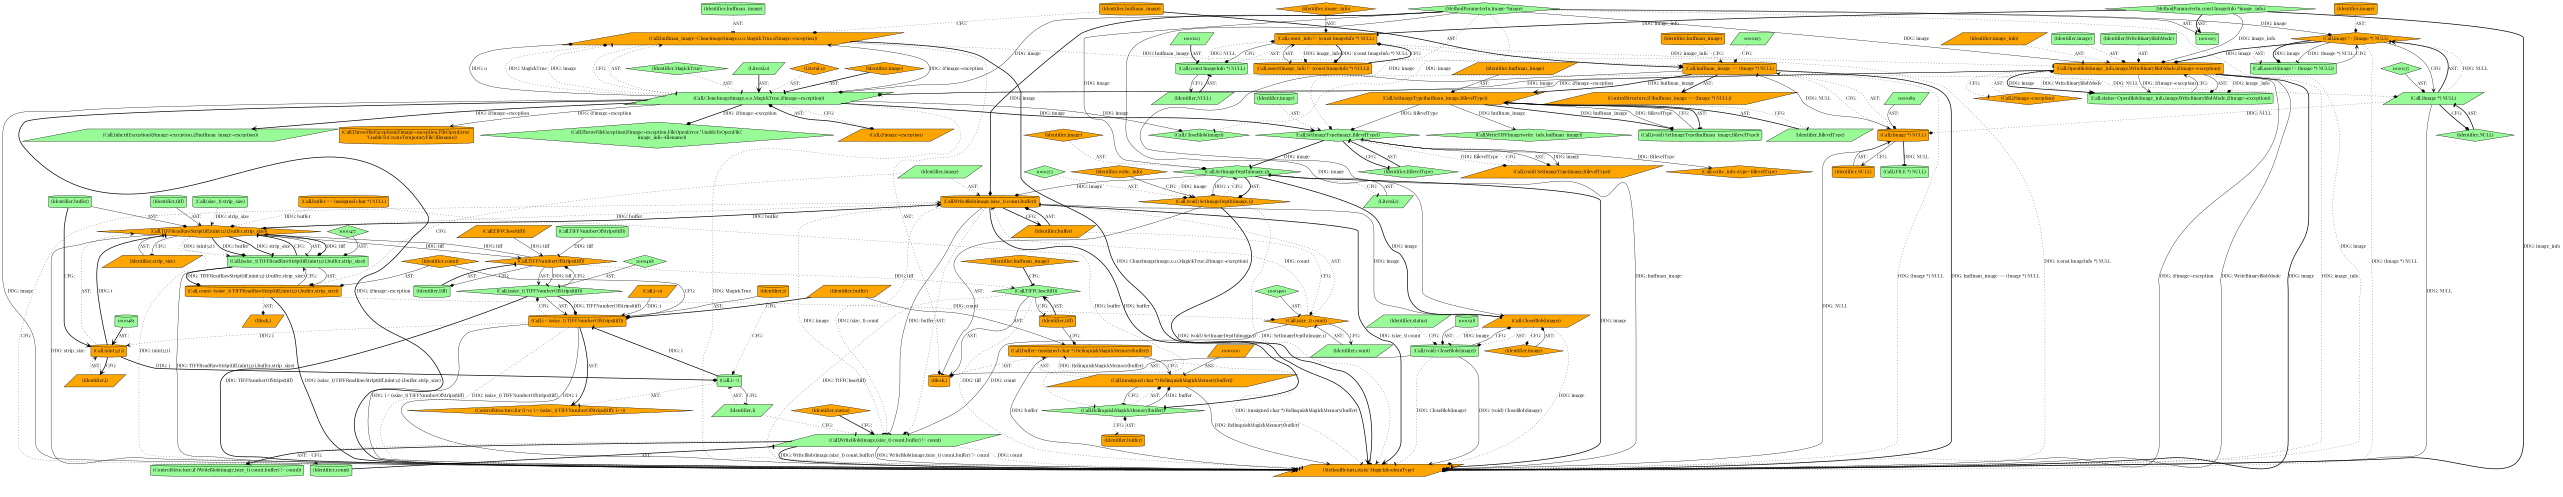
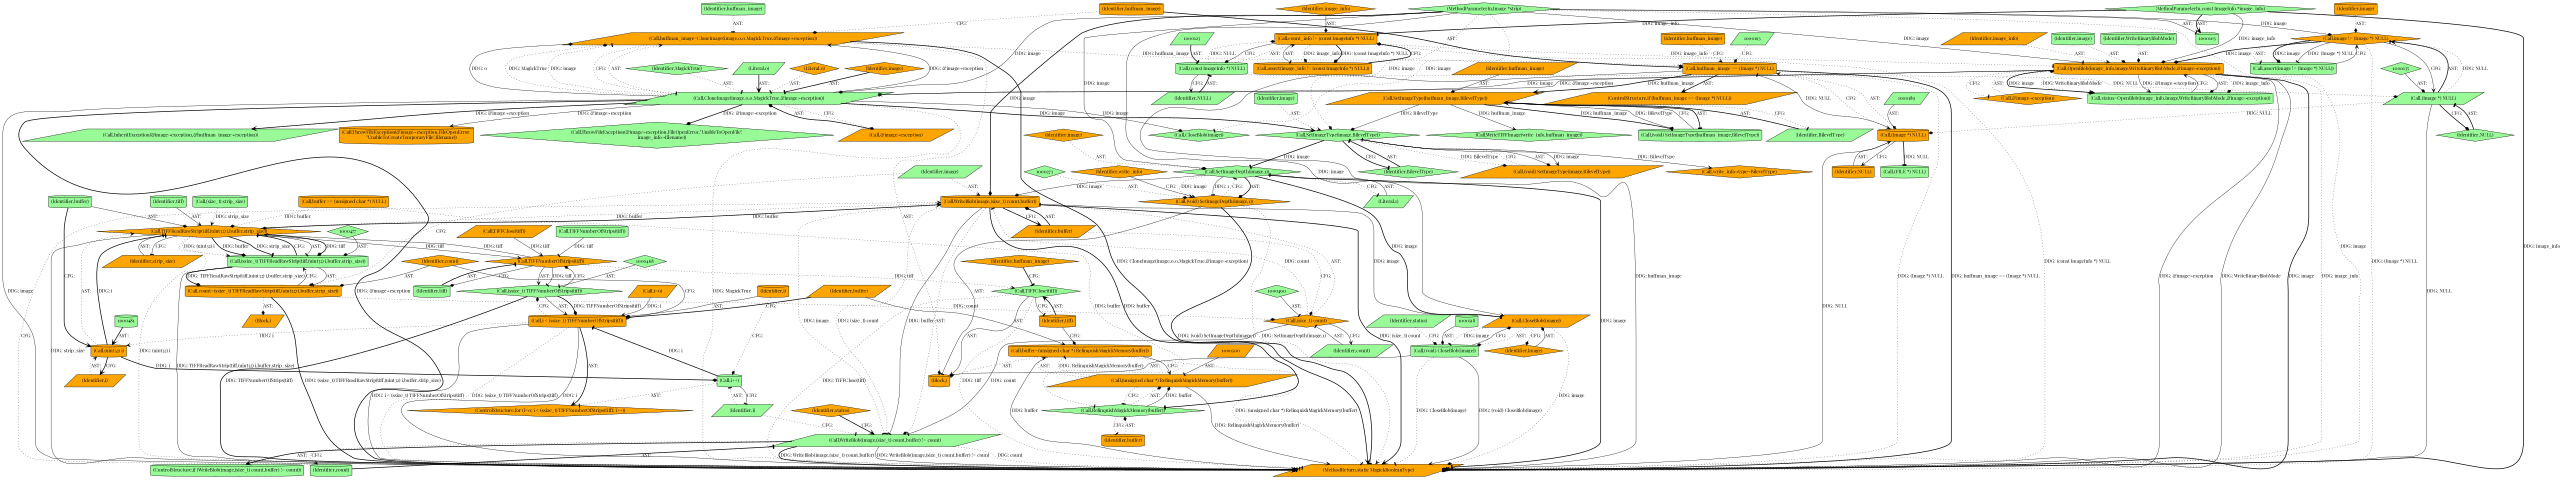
  digraph {
    fontname="Playfair Display"
    node [fillcolor=palegreen fontname="Playfair Display" shape=cylinder style=filled]
    edge [arrowhead=diamond fontname="Playfair Display" style=solid]
    n1 [label="(Call,SetImageDepth(image,1))" shape=diamond]
    n2 [fillcolor=orange label="(Call,(void) SetImageDepth(image,1))" shape=diamond]
    n3 [fillcolor=orange label="(Call,WriteBlob(image,(size_t) count,buffer))"]
    n4 [fillcolor=orange label="(Call,CloseBlob(image))" shape=parallelogram]
    n5 [label="(Literal,1)" shape=parallelogram]
    n6 [fillcolor=orange label="(MethodReturn,static MagickBooleanType)" shape=parallelogram]
    n7 [fillcolor=orange label="(Block,)"]
    n8 [fillcolor=orange label="(Call,TIFFReadRawStrip(tiff,(uint32) i,buffer,strip_size))" shape=diamond]
    n9 [label="(Call,WriteBlob(image,(size_t) count,buffer) != count)" shape=parallelogram]
    n10 [label="(Call,RelinquishMagickMemory(buffer))" shape=diamond]
    n11 [fillcolor=orange label="(Identifier,buffer)" shape=parallelogram]
    n12 [label="(Call,(void) CloseBlob(image))"]
    n13 [fillcolor=orange label="(Identifier,image)" shape=diamond]
    n14 [label="(Call,SetImageType(image,BilevelType))" shape=diamond]
    n15 [label="(Identifier,BilevelType)" shape=diamond]
    n16 [fillcolor=orange label="(Call,(void) SetImageType(image,BilevelType))" shape=parallelogram]
    n17 [fillcolor=orange label="(Call,write_info->type=BilevelType)" shape=diamond]
    n18 [label="(Call,CloneImage(image,0,0,MagickTrue,&image->exception))" shape=parallelogram]
    n19 [fillcolor=orange label="(Call,huffman_image=CloneImage(image,0,0,MagickTrue,&image->exception))" shape=parallelogram]
    n20 [label="(Call,InheritException(&image->exception,&huffman_image->exception))" shape=parallelogram]
    n21 [fillcolor=orange label="(Call,ThrowFileException(&image->exception,FileOpenError,\n        \"UnableToCreateTemporaryFile\",filename))"]
    n22 [label="(Call,CloseBlob(image))" shape=diamond]
    n23 [label="(Call,ThrowFileException(&image->exception,FileOpenError,\"UnableToOpenFile\",\n        image_info->filename))" shape=diamond]
    n24 [fillcolor=orange label="(Call,&image->exception)" shape=parallelogram]
    n25 [fillcolor=orange label="(Call,huffman_image == (Image *) NULL)"]
    n26 [fillcolor=orange label="(Call,OpenBlob(image_info,image,WriteBinaryBlobMode,&image->exception))"]
    n27 [label="(Call,status=OpenBlob(image_info,image,WriteBinaryBlobMode,&image->exception))"]
    n28 [fillcolor=orange label="(Call,&image->exception)" shape=diamond]
    n29 [fillcolor=orange label="(Call,count_info != (const ImageInfo *) NULL)"]
    n30 [label="(Call,(const ImageInfo *) NULL)"]
    n31 [fillcolor=orange label="(Call,assert(image_info != (const ImageInfo *) NULL))"]
    n32 [label="(Call,(Image *) NULL)" shape=parallelogram]
    n33 [label="(Identifier,NULL)" shape=parallelogram]
    n34 [label="(MethodParameterIn,const ImageInfo *image_info)" shape=diamond]
    1000103
    n36 [fillcolor=orange label="(Call,image != (Image *) NULL)" shape=diamond]
    n37 [fillcolor=orange label="(Call,(Image *) NULL)"]
    n38 [label="(Identifier,NULL)" shape=diamond]
    n39 [label="(Call,assert(image != (Image *) NULL))"]
-   n40 [label="(MethodParameterIn,Image *image)" shape=diamond]
+   n40 [label="(MethodParameterIn,Image *strip)" shape=diamond]
    n41 [label="(Call,(FILE *) NULL)"]
    n42 [fillcolor=orange label="(Identifier,NULL)"]
    n43 [fillcolor=orange label="(Call,SetImageType(huffman_image,BilevelType))" shape=parallelogram]
    n44 [label="(Call,WriteTIFFImage(write_info,huffman_image))" shape=diamond]
    n45 [label="(Call,(void) SetImageType(huffman_image,BilevelType))"]
    n46 [label="(Identifier,BilevelType)" shape=parallelogram]
    n47 [fillcolor=orange label="(ControlStructure,if (huffman_image == (Image *) NULL))" shape=parallelogram]
    n48 [fillcolor=orange label="(Call,TIFFNumberOfStrips(tiff))" shape=diamond]
    n49 [label="(Call,(ssize_t) TIFFReadRawStrip(tiff,(uint32) i,buffer,strip_size))"]
    n50 [fillcolor=orange label="(Identifier,strip_size)" shape=parallelogram]
    n51 [label="(ControlStructure,if (WriteBlob(image,(size_t) count,buffer) != count))"]
    n52 [label="(Identifier,count)"]
    n53 [fillcolor=orange label="(Call,(unsigned char *) RelinquishMagickMemory(buffer))" shape=parallelogram]
    n54 [fillcolor=orange label="(Identifier,buffer)"]
    n55 [fillcolor=orange label="(Call,(size_t) count)" shape=diamond]
    n56 [label="(Call,(ssize_t) TIFFNumberOfStrips(tiff))" shape=diamond]
    n57 [label="(Call,TIFFClose(tiff))" shape=diamond]
    n58 [label="(Identifier,tiff)"]
    n59 [fillcolor=orange label="(Call,count=(ssize_t) TIFFReadRawStrip(tiff,(uint32) i,buffer,strip_size))"]
    n60 [fillcolor=orange label="(Call,i < (ssize_t) TIFFNumberOfStrips(tiff))"]
    n61 [fillcolor=orange label="(Identifier,tiff)"]
    n62 [fillcolor=orange label="(Call,(uint32) i)"]
    n63 [fillcolor=orange label="(ControlStructure,for (i=0; i < (ssize_t) TIFFNumberOfStrips(tiff); i++))" shape=diamond]
    n64 [label="(Call,i++)"]
    n65 [fillcolor=orange label="(Identifier,i)" shape=parallelogram]
    n66 [label="(Identifier,i)" shape=parallelogram]
    n67 [fillcolor=orange label="(Call,buffer=(unsigned char *) RelinquishMagickMemory(buffer))"]
    n68 [fillcolor=orange label="(Block,)" shape=parallelogram]
    n69 [label="(Identifier,count)" shape=parallelogram]
    n70 [label="(Identifier,MagickTrue)" shape=diamond]
    n71 [fillcolor=orange label="(Identifier,count)" shape=diamond]
    n72 [fillcolor=orange label="(Identifier,huffman_image)" shape=diamond]
    n73 [fillcolor=orange label="(Identifier,status)" shape=diamond]
    n74 [fillcolor=orange label="(Identifier,huffman_image)"]
    n75 [label="(Identifier,huffman_image)"]
    n76 [fillcolor=orange label="(Identifier,image_info)" shape=parallelogram]
    n77 [label="(Identifier,image)"]
    n78 [label="(Identifier,tiff)"]
    n79 [fillcolor=orange label="(Identifier,i)"]
    n80 [label="(Literal,0)" shape=parallelogram]
    n81 [fillcolor=orange label="(Call,buffer == (unsigned char *) NULL)"]
    n82 [fillcolor=orange label="(Identifier,buffer)" shape=parallelogram]
    n83 [fillcolor=orange label="(Identifier,image)" shape=diamond]
    n84 [fillcolor=orange label="(Identifier,huffman_image)" shape=parallelogram]
    n85 [fillcolor=orange label="(Literal,0)" shape=diamond]
    n86 [label="(Call,(size_t) strip_size)"]
    n87 [label="(Identifier,buffer)"]
    n88 [fillcolor=orange label="(Identifier,huffman_image)"]
    n89 [label="(Identifier,image)" shape=parallelogram]
    n90 [fillcolor=orange label="(Identifier,write_info)" shape=diamond]
    n91 [label="(Identifier,image)"]
    n92 [fillcolor=orange label="(Identifier,image)"]
    n93 [label="(Call,TIFFNumberOfStrips(tiff))"]
    n94 [fillcolor=orange label="(Identifier,image)" shape=diamond]
    n95 [fillcolor=orange label="(Call,i=0)" shape=parallelogram]
    n96 [label="(Identifier,WriteBinaryBlobMode)"]
    n97 [label="(Identifier,status)" shape=parallelogram]
    n98 [fillcolor=orange label="(Call,TIFFClose(tiff))" shape=parallelogram]
    n99 [fillcolor=orange label="(Identifier,image_info)" shape=diamond]
    1000123 [shape=parallelogram]
    1000135 [shape=diamond]
    1000193 [shape=parallelogram]
    1000189 [shape=parallelogram]
    1000273 [shape=diamond]
    1000468 [shape=diamond]
    1000481
    1000477 [shape=diamond]
    1000490 [shape=diamond]
    1000500 [fillcolor=orange shape=parallelogram]
    1000518
    n1 -> n2 [label="AST: " style=bold]
    n1 -> n2 [arrowhead=vee label="DDG: image" style=dotted]
    n1 -> n2 [arrowhead=tee label="DDG: 1"]
    n1 -> n3 [label="DDG: image"]
    n1 -> n4 [arrowhead=tee label="DDG: image" style=bold]
    n1 -> n5 [arrowhead=tee label="CFG: " style=dotted]
    n1 -> n6 [arrowhead=tee label="DDG: image" style=bold]
    n2 -> n1 [arrowhead=tee label="CFG: " style=dotted]
    n2 -> n6 [arrowhead=vee label="DDG: SetImageDepth(image,1)" style=dotted]
    n2 -> n6 [arrowhead=tee label="DDG: (void) SetImageDepth(image,1)" style=bold]
    n2 -> n7 [arrowhead=tee label="AST: "]
    n3 -> n4 [arrowhead=tee label="DDG: image"]
    n3 -> n6 [arrowhead=vee label="DDG: (size_t) count" style=bold]
    n3 -> n8 [label="DDG: buffer" style=dotted]
    n3 -> n9 [label="AST: " style=dotted]
    n3 -> n9 [arrowhead=tee label="DDG: image" style=dotted]
    n3 -> n9 [arrowhead=tee label="DDG: (size_t) count" style=dotted]
    n3 -> n9 [arrowhead=tee label="DDG: buffer"]
    n3 -> n10 [arrowhead=tee label="DDG: buffer" style=bold]
    n3 -> n11 [arrowhead=vee label="CFG: " style=bold]
    n4 -> n6 [label="DDG: image" style=dotted]
    n4 -> n12 [label="AST: " style=dotted]
    n4 -> n12 [arrowhead=tee label="DDG: image" style=dotted]
    n4 -> n13 [label="CFG: " style=dotted]
    n5 -> n1 [arrowhead=tee label="AST: "]
    n8 -> n3 [arrowhead=vee label="DDG: buffer" style=bold]
    n8 -> n6 [arrowhead=tee label="DDG: (uint32) i" style=dotted]
    n8 -> n6 [label="DDG: strip_size"]
    n8 -> n48 [arrowhead=vee label="DDG: tiff"]
    n8 -> n49 [arrowhead=tee label="AST: "]
    n8 -> n49 [label="DDG: tiff" style=bold]
    n8 -> n49 [arrowhead=vee label="DDG: (uint32) i" style=dotted]
    n8 -> n49 [label="DDG: buffer" style=bold]
    n8 -> n49 [arrowhead=tee label="DDG: strip_size" style=bold]
    n8 -> n50 [arrowhead=tee label="CFG: "]
    n9 -> n6 [arrowhead=vee label="DDG: WriteBlob(image,(size_t) count,buffer) != count"]
    n9 -> n6 [arrowhead=vee label="DDG: count" style=dotted]
    n9 -> n6 [label="DDG: WriteBlob(image,(size_t) count,buffer)" style=bold]
    n9 -> n51 [arrowhead=vee label="AST: " style=bold]
    n9 -> n52 [arrowhead=vee label="CFG: " style=dotted]
    n10 -> n53 [label="AST: " style=dotted]
    n10 -> n53 [label="DDG: buffer"]
    n10 -> n54 [arrowhead=tee label="CFG: " style=dotted]
    n11 -> n3 [label="AST: " style=bold]
    n11 -> n55 [label="CFG: " style=dotted]
    n12 -> n4 [label="CFG: "]
    n12 -> n6 [arrowhead=tee label="DDG: CloseBlob(image)" style=dotted]
    n12 -> n6 [arrowhead=vee label="DDG: (void) CloseBlob(image)"]
    n12 -> n7 [label="AST: "]
    n13 -> n4 [label="AST: "]
    n14 -> n1 [arrowhead=tee label="DDG: image" style=bold]
    n14 -> n15 [arrowhead=tee label="CFG: " style=bold]
    n14 -> n16 [label="AST: "]
    n14 -> n16 [arrowhead=vee label="DDG: image"]
    n14 -> n16 [label="DDG: BilevelType" style=dotted]
    n14 -> n17 [arrowhead=vee label="DDG: BilevelType"]
    n15 -> n14 [arrowhead=tee label="AST: " style=bold]
    n16 -> n14 [arrowhead=tee label="CFG: " style=dotted]
    n18 -> n6 [arrowhead=vee label="DDG: &image->exception" style=bold]
    n18 -> n6 [arrowhead=vee label="DDG: MagickTrue" style=dotted]
    n18 -> n6 [arrowhead=vee label="DDG: image"]
    n18 -> n14 [arrowhead=vee label="DDG: image" style=bold]
    n18 -> n19 [arrowhead=vee label="AST: " style=dotted]
    n18 -> n19 [arrowhead=vee label="DDG: &image->exception"]
    n18 -> n19 [label="DDG: 0"]
    n18 -> n19 [arrowhead=tee label="DDG: image" style=dotted]
    n18 -> n19 [label="DDG: MagickTrue" style=dotted]
    n18 -> n20 [arrowhead=vee label="DDG: &image->exception" style=bold]
    n18 -> n21 [arrowhead=vee label="DDG: &image->exception"]
    n18 -> n22 [label="DDG: image"]
    n18 -> n23 [label="DDG: &image->exception" style=bold]
    n18 -> n24 [label="CFG: " style=dotted]
    n19 -> n6 [arrowhead=vee label="DDG: CloneImage(image,0,0,MagickTrue,&image->exception)" style=bold]
    n19 -> n7 [label="AST: " style=dotted]
    n19 -> n18 [arrowhead=tee label="CFG: " style=dotted]
    n19 -> n25 [label="DDG: huffman_image" style=dotted]
    n24 -> n18 [label="AST: " style=bold]
    n25 -> n6 [arrowhead=vee label="DDG: (Image *) NULL" style=dotted]
    n25 -> n6 [label="DDG: huffman_image == (Image *) NULL" style=bold]
    n25 -> n6 [arrowhead=tee label="DDG: huffman_image"]
    n25 -> n37 [arrowhead=vee label="CFG: " style=dotted]
    n25 -> n43 [arrowhead=vee label="DDG: huffman_image" style=bold]
    n25 -> n47 [arrowhead=vee label="AST: " style=bold]
    n26 -> n6 [arrowhead=vee label="DDG: &image->exception"]
    n26 -> n6 [label="DDG: WriteBinaryBlobMode"]
    n26 -> n6 [arrowhead=tee label="DDG: image" style=bold]
    n26 -> n6 [label="DDG: image_info" style=dotted]
    n26 -> n18 [arrowhead=vee label="DDG: image"]
    n26 -> n18 [arrowhead=tee label="DDG: &image->exception"]
    n26 -> n27 [label="AST: "]
    n26 -> n27 [label="DDG: image_info" style=dotted]
    n26 -> n27 [arrowhead=vee label="DDG: image" style=bold]
    n26 -> n27 [label="DDG: WriteBinaryBlobMode" style=dotted]
    n26 -> n27 [arrowhead=vee label="DDG: &image->exception"]
    n26 -> n28 [arrowhead=tee label="CFG: " style=dotted]
    n27 -> n26 [arrowhead=vee label="CFG: "]
    n28 -> n26 [label="AST: " style=dotted]
    n29 -> n6 [arrowhead=vee label="DDG: (const ImageInfo *) NULL" style=dotted]
    n29 -> n26 [arrowhead=tee label="DDG: image_info" style=dotted]
    n29 -> n30 [label="CFG: "]
    n29 -> n31 [arrowhead=tee label="AST: "]
    n29 -> n31 [label="DDG: image_info" style=dotted]
    n29 -> n31 [label="DDG: (const ImageInfo *) NULL" style=bold]
    n30 -> n29 [arrowhead=vee label="AST: " style=dotted]
    n30 -> n29 [label="DDG: NULL" style=dotted]
    n30 -> n32 [label="DDG: NULL" style=dotted]
    n30 -> n33 [arrowhead=vee label="CFG: "]
    n31 -> n29 [label="CFG: " style=bold]
    n32 -> n6 [arrowhead=tee label="DDG: NULL"]
    n32 -> n36 [arrowhead=vee label="AST: " style=bold]
    n32 -> n36 [arrowhead=tee label="DDG: NULL" style=dotted]
    n32 -> n37 [label="DDG: NULL" style=dotted]
    n32 -> n38 [label="CFG: " style=bold]
    n33 -> n30 [arrowhead=tee label="AST: " style=bold]
    n34 -> n6 [arrowhead=tee label="DDG: image_info" style=bold]
    n34 -> n26 [label="DDG: image_info"]
    n34 -> n29 [arrowhead=tee label="DDG: image_info" style=bold]
    n34 -> 1000103 [arrowhead=vee label="AST: " style=bold]
    n36 -> n6 [arrowhead=tee label="DDG: (Image *) NULL" style=dotted]
    n36 -> n26 [label="DDG: image" style=bold]
    n36 -> n32 [arrowhead=vee label="CFG: "]
    n36 -> n39 [arrowhead=tee label="AST: " style=dotted]
    n36 -> n39 [label="DDG: image" style=bold]
    n36 -> n39 [arrowhead=tee label="DDG: (Image *) NULL"]
    n37 -> n6 [arrowhead=vee label="DDG: NULL"]
    n37 -> n25 [arrowhead=vee label="AST: " style=dotted]
    n37 -> n25 [arrowhead=tee label="DDG: NULL"]
    n37 -> n41 [arrowhead=tee label="DDG: NULL" style=bold]
    n37 -> n42 [arrowhead=vee label="CFG: "]
    n38 -> n32 [arrowhead=tee label="AST: " style=bold]
    n39 -> n36 [arrowhead=vee label="CFG: "]
    n40 -> n1 [label="DDG: image"]
    n40 -> n3 [label="DDG: image" style=bold]
    n40 -> n4 [arrowhead=vee label="DDG: image"]
    n40 -> n6 [label="DDG: image" style=dotted]
    n40 -> n14 [label="DDG: image" style=dotted]
    n40 -> n18 [label="DDG: image"]
    n40 -> n22 [arrowhead=tee label="DDG: image" style=dotted]
    n40 -> n26 [arrowhead=tee label="DDG: image"]
    n40 -> 1000103 [arrowhead=tee label="AST: "]
    n40 -> n36 [label="DDG: image"]
    n42 -> n37 [arrowhead=vee label="AST: "]
    n43 -> n14 [label="DDG: BilevelType"]
    n43 -> n44 [arrowhead=vee label="DDG: huffman_image"]
    n43 -> n45 [arrowhead=tee label="AST: " style=bold]
    n43 -> n45 [arrowhead=tee label="DDG: huffman_image" style=bold]
    n43 -> n45 [label="DDG: BilevelType"]
    n43 -> n46 [arrowhead=tee label="CFG: " style=dotted]
    n45 -> n43 [label="CFG: "]
    n46 -> n43 [arrowhead=vee label="AST: " style=bold]
    n48 -> n8 [arrowhead=vee label="DDG: tiff"]
    n48 -> n56 [arrowhead=vee label="AST: "]
    n48 -> n56 [arrowhead=tee label="DDG: tiff"]
    n48 -> n57 [arrowhead=vee label="DDG: tiff" style=dotted]
    n48 -> n58 [label="CFG: "]
    n49 -> n6 [arrowhead=vee label="DDG: TIFFReadRawStrip(tiff,(uint32) i,buffer,strip_size)"]
    n49 -> n8 [arrowhead=tee label="CFG: " style=bold]
    n49 -> n59 [arrowhead=tee label="AST: "]
    n49 -> n59 [label="DDG: TIFFReadRawStrip(tiff,(uint32) i,buffer,strip_size)" style=bold]
    n50 -> n8 [arrowhead=tee label="AST: "]
    n52 -> n3 [arrowhead=vee label="CFG: " style=dotted]
    n52 -> n9 [arrowhead=tee label="AST: " style=bold]
    n53 -> n6 [arrowhead=vee label="DDG: RelinquishMagickMemory(buffer)"]
-   n53 -> n10 [arrowhead=tee label="CFG: "]
+   n53 -> n10 [arrowhead=tee label="CFG: " style=dotted]
    n53 -> n67 [arrowhead=vee label="AST: " style=dotted]
    n53 -> n67 [arrowhead=tee label="DDG: RelinquishMagickMemory(buffer)" style=dotted]
    n54 -> n10 [label="AST: " style=dotted]
    n55 -> n3 [arrowhead=tee label="AST: " style=dotted]
    n55 -> n3 [arrowhead=tee label="DDG: count" style=dotted]
    n55 -> n9 [arrowhead=tee label="DDG: count"]
    n55 -> n69 [arrowhead=vee label="CFG: "]
    n56 -> n6 [arrowhead=vee label="DDG: TIFFNumberOfStrips(tiff)" style=bold]
    n56 -> n48 [label="CFG: "]
    n56 -> n60 [arrowhead=vee label="AST: "]
    n56 -> n60 [label="DDG: TIFFNumberOfStrips(tiff)" style=bold]
    n57 -> n6 [arrowhead=vee label="DDG: TIFFClose(tiff)" style=dotted]
    n57 -> n6 [arrowhead=tee label="DDG: tiff" style=dotted]
    n57 -> n7 [arrowhead=vee label="AST: "]
    n57 -> n61 [arrowhead=tee label="CFG: "]
    n58 -> n48 [arrowhead=tee label="AST: " style=bold]
    n59 -> n6 [label="DDG: (ssize_t) TIFFReadRawStrip(tiff,(uint32) i,buffer,strip_size)" style=bold]
    n59 -> n49 [arrowhead=vee label="CFG: "]
    n59 -> n55 [label="DDG: count" style=dotted]
    n59 -> n68 [label="AST: " style=dotted]
    n60 -> n6 [arrowhead=tee label="DDG: i < (ssize_t) TIFFNumberOfStrips(tiff)"]
    n60 -> n6 [arrowhead=tee label="DDG: (ssize_t) TIFFNumberOfStrips(tiff)" style=dotted]
    n60 -> n6 [label="DDG: i"]
    n60 -> n56 [label="CFG: " style=dotted]
    n60 -> n62 [arrowhead=vee label="DDG: i" style=dotted]
    n60 -> n63 [arrowhead=vee label="AST: " style=bold]
    n61 -> n57 [arrowhead=vee label="AST: " style=bold]
    n61 -> n67 [label="CFG: "]
    n62 -> n8 [arrowhead=vee label="AST: " style=dotted]
    n62 -> n8 [arrowhead=tee label="DDG: i" style=bold]
    n62 -> n64 [label="DDG: i" style=bold]
    n62 -> n65 [arrowhead=vee label="CFG: " style=bold]
    n64 -> n60 [arrowhead=tee label="DDG: i" style=bold]
    n64 -> n63 [arrowhead=tee label="AST: " style=dotted]
    n64 -> n66 [arrowhead=tee label="CFG: "]
    n65 -> n62 [arrowhead=vee label="AST: " style=dotted]
    n66 -> n9 [arrowhead=tee label="CFG: " style=dotted]
    n66 -> n64 [arrowhead=tee label="AST: " style=dotted]
    n67 -> n6 [arrowhead=tee label="DDG: buffer"]
    n67 -> n6 [arrowhead=tee label="DDG: (unsigned char *) RelinquishMagickMemory(buffer)" style=dotted]
    n67 -> n7 [arrowhead=tee label="AST: " style=dotted]
    n67 -> n53 [arrowhead=vee label="CFG: "]
    n69 -> n55 [arrowhead=tee label="AST: "]
    n70 -> n18 [arrowhead=tee label="AST: " style=dotted]
    n71 -> n59 [label="AST: "]
    n71 -> n60 [arrowhead=tee label="CFG: "]
    n72 -> n57 [arrowhead=tee label="CFG: " style=bold]
    n73 -> n9 [arrowhead=vee label="CFG: " style=bold]
    n74 -> n19 [label="CFG: " style=dotted]
    n74 -> n25 [arrowhead=vee label="AST: " style=bold]
    n75 -> n19 [arrowhead=tee label="AST: " style=dotted]
    n76 -> n26 [arrowhead=vee label="AST: " style=dotted]
    n77 -> n26 [label="AST: " style=dotted]
    n78 -> n8 [arrowhead=vee label="AST: "]
    n79 -> n60 [label="AST: "]
    n79 -> n64 [label="CFG: " style=dotted]
    n80 -> n18 [arrowhead=vee label="AST: " style=bold]
    n81 -> n8 [label="DDG: buffer" style=dotted]
    n81 -> n10 [arrowhead=tee label="DDG: buffer" style=dotted]
    n82 -> n60 [label="CFG: " style=bold]
    n82 -> n67 [arrowhead=vee label="AST: "]
    n83 -> n1 [label="AST: " style=dotted]
    n84 -> n43 [label="AST: "]
    n85 -> n18 [arrowhead=tee label="AST: " style=dotted]
    n86 -> n8 [arrowhead=vee label="DDG: strip_size" style=dotted]
    n87 -> n8 [label="AST: "]
    n87 -> n62 [arrowhead=vee label="CFG: " style=bold]
    n88 -> n25 [arrowhead=vee label="CFG: " style=dotted]
    n89 -> n3 [arrowhead=vee label="AST: " style=dotted]
    n89 -> n59 [label="CFG: " style=dotted]
    n90 -> n2 [arrowhead=vee label="CFG: "]
    n91 -> n14 [arrowhead=vee label="AST: " style=dotted]
    n92 -> n36 [label="AST: " style=dotted]
    n93 -> n48 [arrowhead=tee label="DDG: tiff"]
    n94 -> n18 [arrowhead=tee label="AST: " style=bold]
    n95 -> n60 [arrowhead=vee label="DDG: i"]
    n96 -> n26 [label="AST: " style=dotted]
    n97 -> n12 [label="CFG: " style=dotted]
    n98 -> n48 [arrowhead=vee label="DDG: tiff"]
    n99 -> n29 [label="AST: "]
    1000123 -> n30 [arrowhead=tee label="AST: " style=bold]
    1000135 -> n32 [label="AST: "]
    1000193 -> n25 [label="CFG: " style=dotted]
    1000189 -> n37 [label="AST: "]
    1000273 -> n2 [label="AST: " style=dotted]
    1000468 -> n56 [arrowhead=tee label="AST: "]
    1000481 -> n62 [arrowhead=vee label="AST: " style=bold]
    1000477 -> n49 [label="AST: "]
    1000490 -> n55 [arrowhead=tee label="AST: "]
    1000500 -> n53 [arrowhead=tee label="AST: "]
    1000518 -> n12 [label="AST: "]
  }
